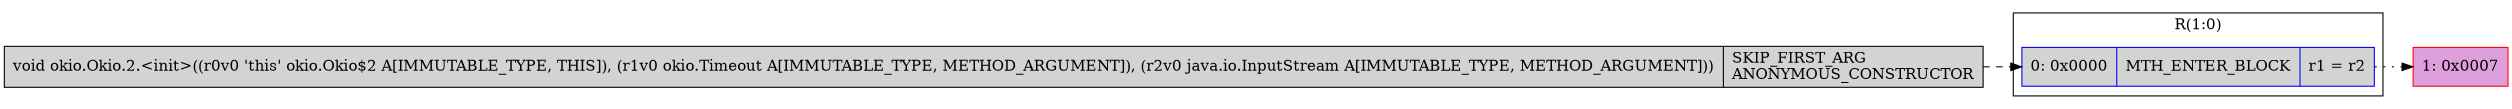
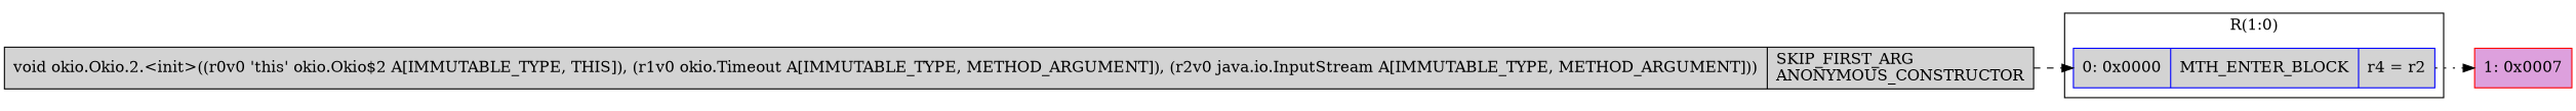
  digraph {
    rankdir=LR
    node [shape=record style=filled fillcolor=lightgrey]
-   n1 [color=blue label="{0\:\ 0x0000|MTH_ENTER_BLOCK\l|r1 = r2\l}"]
+   n1 [color=blue label="{0\:\ 0x0000|MTH_ENTER_BLOCK\l|r4 = r2\l}"]
    n2 [color=red label="{1\:\ 0x0007}" fillcolor=plum]
    n3 [label="{void okio.Okio.2.\<init\>((r0v0 'this' okio.Okio$2 A[IMMUTABLE_TYPE, THIS]), (r1v0 okio.Timeout A[IMMUTABLE_TYPE, METHOD_ARGUMENT]), (r2v0 java.io.InputStream A[IMMUTABLE_TYPE, METHOD_ARGUMENT]))  | SKIP_FIRST_ARG\lANONYMOUS_CONSTRUCTOR\l}"]
    subgraph cluster_1 {
      label="R(1:0)"
      n1
    }
    n1 -> n2 [style=dotted]
    n3 -> n1 [style=dashed]
  }
